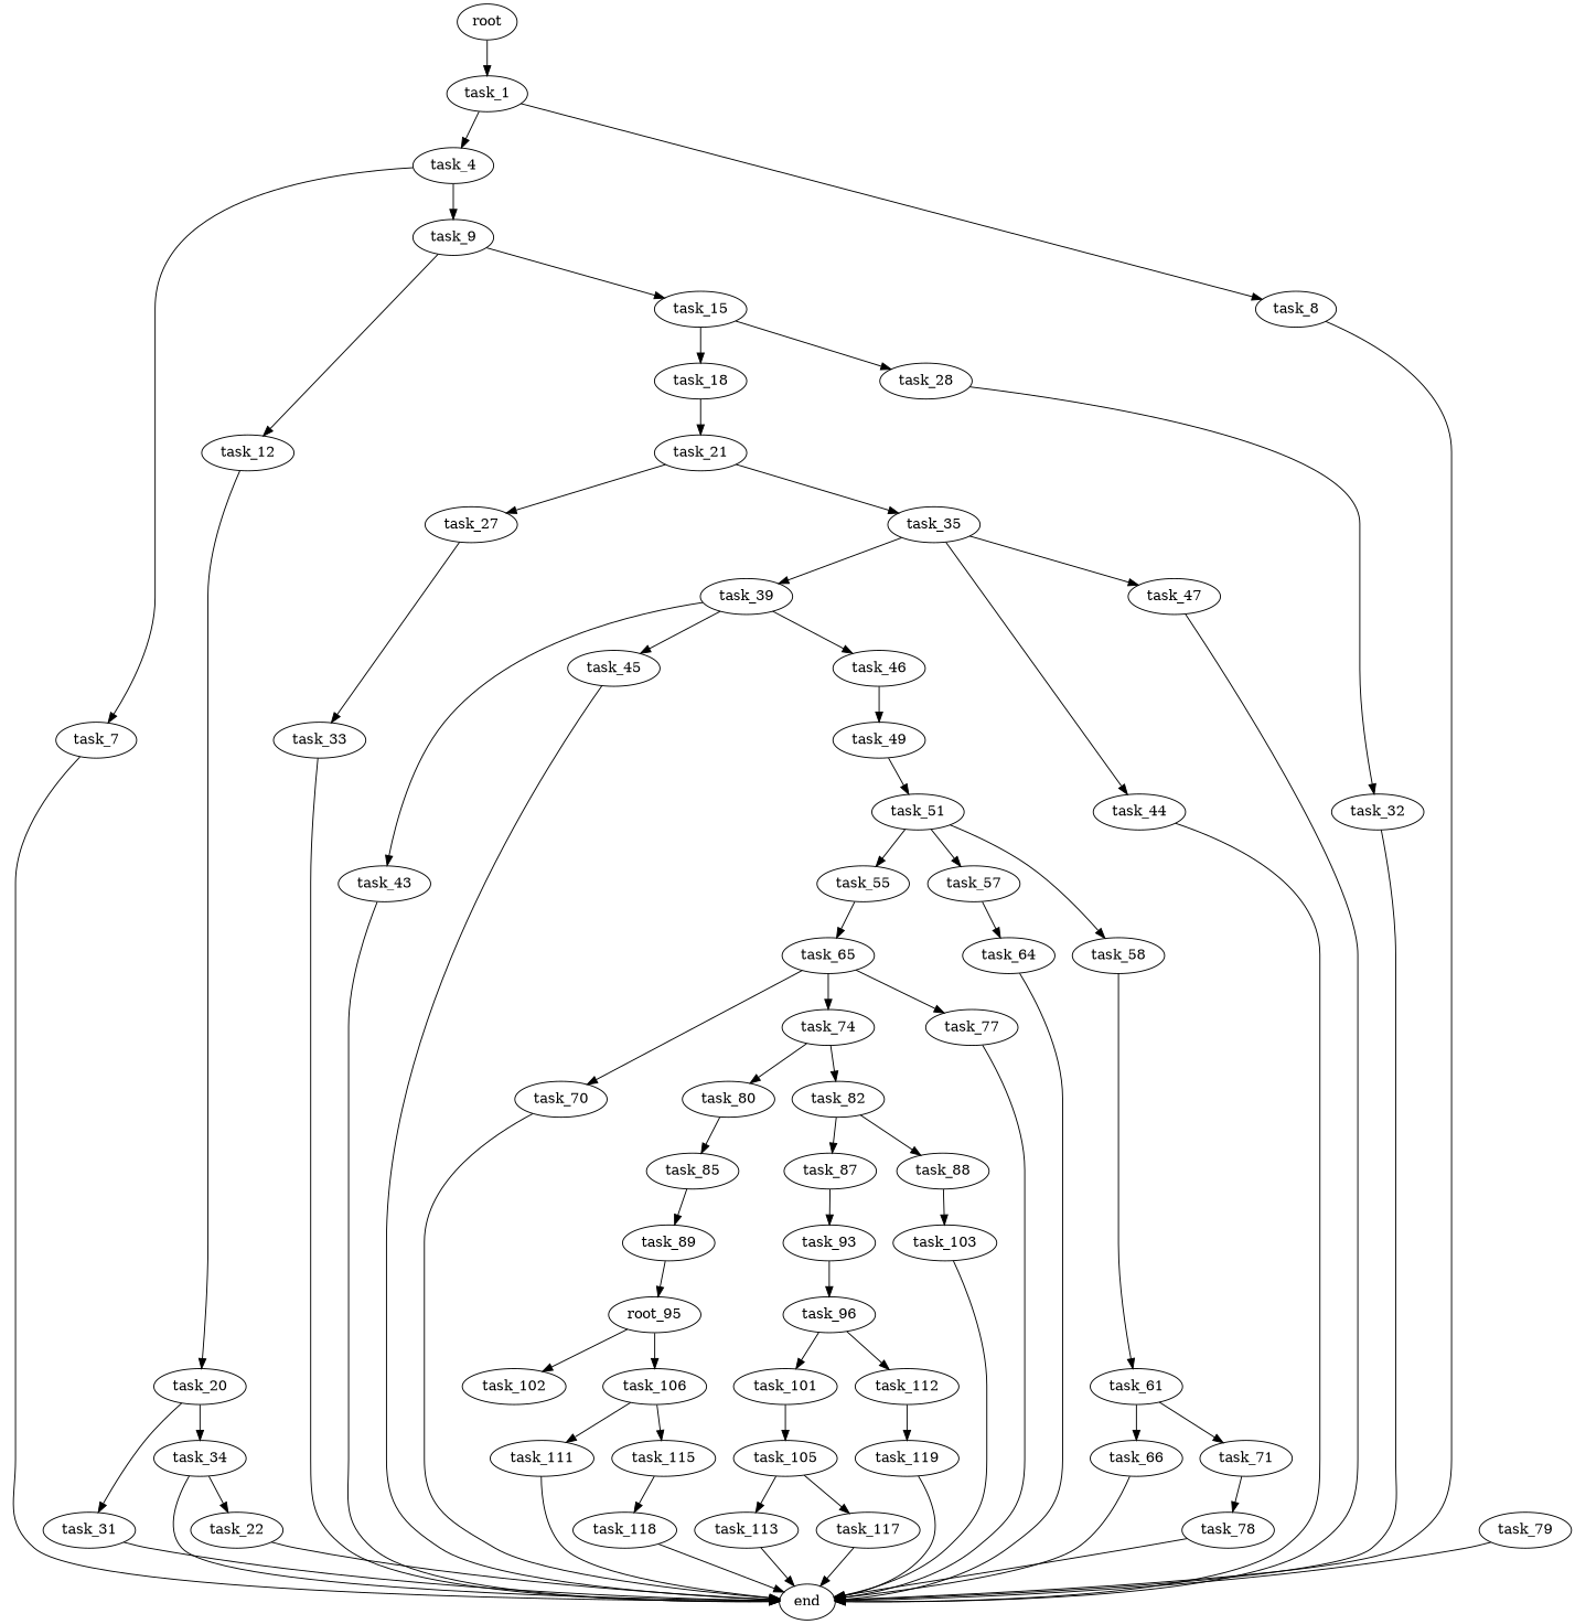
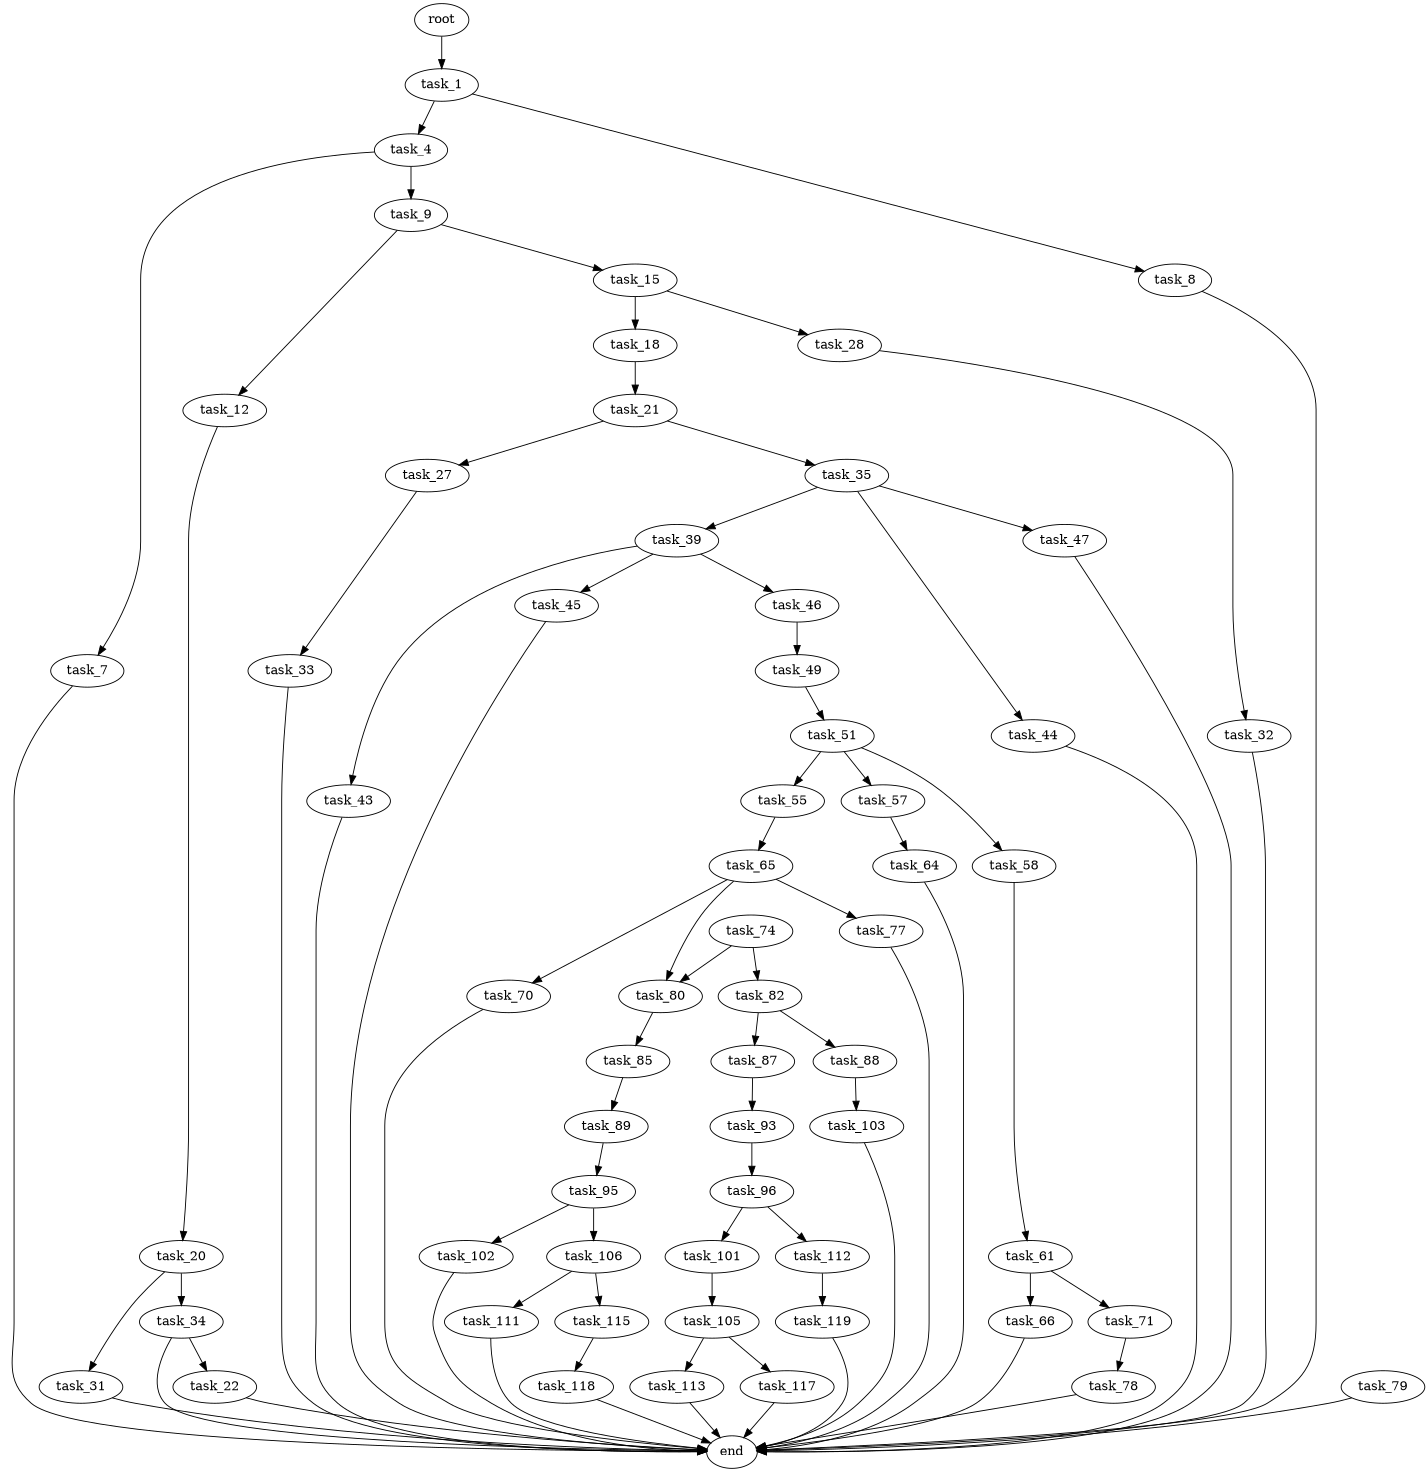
  digraph {
    root
    task_1
    task_4
    task_8
    task_7
    task_9
    end
    task_12
    task_15
    task_20
    task_18
    task_28
    task_31
    task_34
    task_22
    task_21
    task_32
    task_27
    task_35
    task_33
    task_39
    task_44
    task_47
    task_43
    task_45
    task_46
    task_49
    task_51
    task_55
    task_57
    task_58
    task_65
    task_64
    task_61
    task_70
    task_74
    task_77
    task_66
    task_71
    task_78
    task_80
    task_82
    task_79
    task_85
    task_87
    task_88
    task_89
    task_93
    task_103
-   task_95 [label=root_95]
+   task_95
    task_96
    task_102
    task_106
    task_101
    task_112
    task_111
    task_115
    task_105
    task_119
    task_113
    task_117
    task_118
    root -> task_1
    task_1 -> task_4
    task_1 -> task_8
    task_4 -> task_7
    task_4 -> task_9
    task_8 -> end
    task_7 -> end
    task_9 -> task_12
    task_9 -> task_15
    task_12 -> task_20
    task_15 -> task_18
    task_15 -> task_28
    task_20 -> task_31
    task_20 -> task_34
    task_18 -> task_21
    task_28 -> task_32
    task_31 -> end
    task_34 -> end
    task_34 -> task_22
    task_22 -> end
    task_21 -> task_27
    task_21 -> task_35
    task_32 -> end
    task_27 -> task_33
    task_35 -> task_39
    task_35 -> task_44
    task_35 -> task_47
    task_33 -> end
    task_39 -> task_43
    task_39 -> task_45
    task_39 -> task_46
    task_44 -> end
    task_47 -> end
    task_43 -> end
    task_45 -> end
    task_46 -> task_49
    task_49 -> task_51
    task_51 -> task_55
    task_51 -> task_57
    task_51 -> task_58
    task_55 -> task_65
    task_57 -> task_64
    task_58 -> task_61
    task_65 -> task_70
-   task_65 -> task_74
+   task_65 -> task_80
    task_65 -> task_77
    task_64 -> end
    task_61 -> task_66
    task_61 -> task_71
    task_70 -> end
    task_74 -> task_80
    task_74 -> task_82
    task_77 -> end
    task_66 -> end
    task_71 -> task_78
    task_78 -> end
    task_80 -> task_85
    task_82 -> task_87
    task_82 -> task_88
    task_79 -> end
    task_85 -> task_89
    task_87 -> task_93
    task_88 -> task_103
    task_89 -> task_95
    task_93 -> task_96
    task_103 -> end
    task_95 -> task_102
    task_95 -> task_106
    task_96 -> task_101
    task_96 -> task_112
+   task_102 -> end
    task_106 -> task_111
    task_106 -> task_115
    task_101 -> task_105
    task_112 -> task_119
    task_111 -> end
    task_115 -> task_118
    task_105 -> task_113
    task_105 -> task_117
    task_119 -> end
    task_113 -> end
    task_117 -> end
    task_118 -> end
  }
